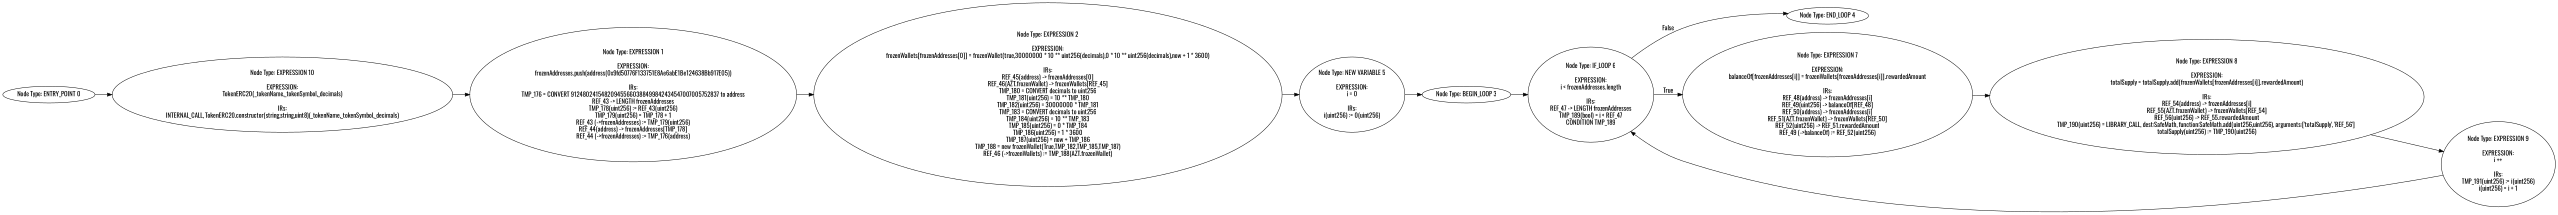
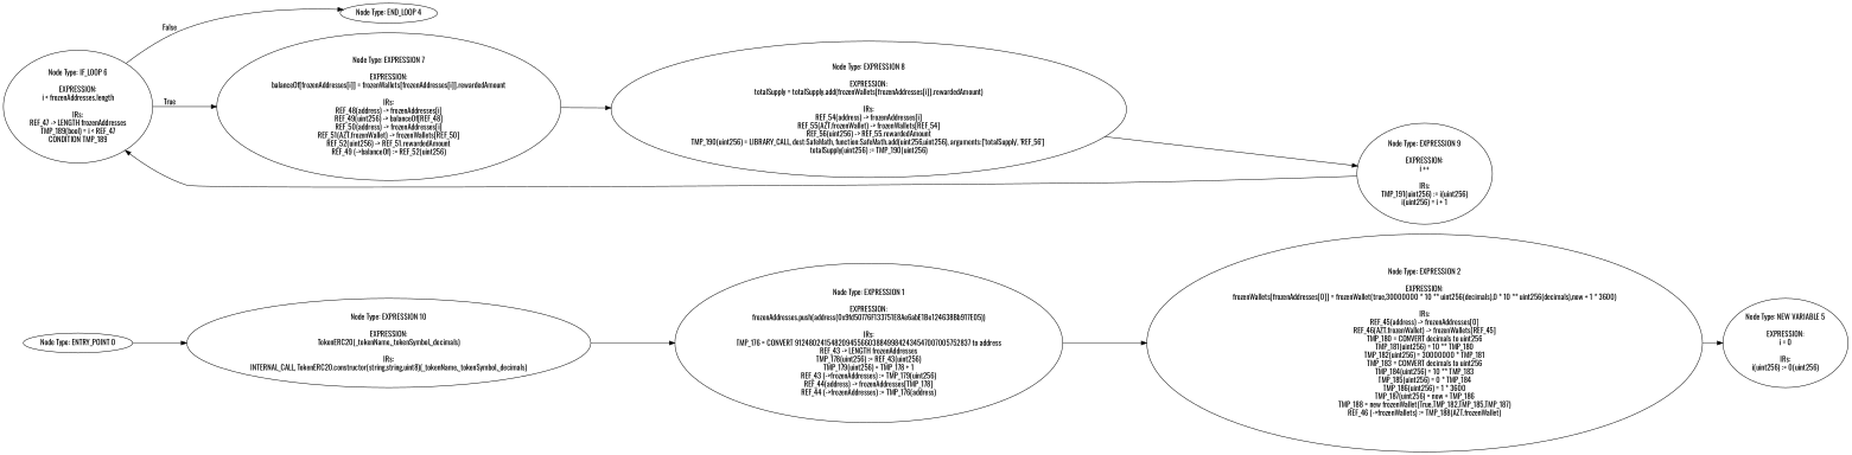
  digraph {
    rankdir=LR
    fontname=Oswald
    node [fontname=Oswald]
    edge [fontname=Oswald]
    n1 [label="Node Type: ENTRY_POINT 0\n"]
    n2 [label="Node Type: EXPRESSION 10\n\nEXPRESSION:\nTokenERC20(_tokenName,_tokenSymbol,_decimals)\n\nIRs:\nINTERNAL_CALL, TokenERC20.constructor(string,string,uint8)(_tokenName,_tokenSymbol,_decimals)"]
    n3 [label="Node Type: EXPRESSION 1\n\nEXPRESSION:\nfrozenAddresses.push(address(0x9fd50776F133751E8Ae6abE1Be124638Bb917E05))\n\nIRs:\nTMP_176 = CONVERT 912480241548209455660388499842434547007005752837 to address\nREF_43 -> LENGTH frozenAddresses\nTMP_178(uint256) := REF_43(uint256)\nTMP_179(uint256) = TMP_178 + 1\nREF_43 (->frozenAddresses) := TMP_179(uint256)\nREF_44(address) -> frozenAddresses[TMP_178]\nREF_44 (->frozenAddresses) := TMP_176(address)"]
    n4 [label="Node Type: EXPRESSION 2\n\nEXPRESSION:\nfrozenWallets[frozenAddresses[0]] = frozenWallet(true,30000000 * 10 ** uint256(decimals),0 * 10 ** uint256(decimals),now + 1 * 3600)\n\nIRs:\nREF_45(address) -> frozenAddresses[0]\nREF_46(AZT.frozenWallet) -> frozenWallets[REF_45]\nTMP_180 = CONVERT decimals to uint256\nTMP_181(uint256) = 10 ** TMP_180\nTMP_182(uint256) = 30000000 * TMP_181\nTMP_183 = CONVERT decimals to uint256\nTMP_184(uint256) = 10 ** TMP_183\nTMP_185(uint256) = 0 * TMP_184\nTMP_186(uint256) = 1 * 3600\nTMP_187(uint256) = now + TMP_186\nTMP_188 = new frozenWallet(True,TMP_182,TMP_185,TMP_187)\nREF_46 (->frozenWallets) := TMP_188(AZT.frozenWallet)"]
    n5 [label="Node Type: NEW VARIABLE 5\n\nEXPRESSION:\ni = 0\n\nIRs:\ni(uint256) := 0(uint256)"]
-   n6 [label="Node Type: BEGIN_LOOP 3\n"]
    n7 [label="Node Type: IF_LOOP 6\n\nEXPRESSION:\ni < frozenAddresses.length\n\nIRs:\nREF_47 -> LENGTH frozenAddresses\nTMP_189(bool) = i < REF_47\nCONDITION TMP_189"]
    n8 [label="Node Type: END_LOOP 4\n"]
    n9 [label="Node Type: EXPRESSION 7\n\nEXPRESSION:\nbalanceOf[frozenAddresses[i]] = frozenWallets[frozenAddresses[i]].rewardedAmount\n\nIRs:\nREF_48(address) -> frozenAddresses[i]\nREF_49(uint256) -> balanceOf[REF_48]\nREF_50(address) -> frozenAddresses[i]\nREF_51(AZT.frozenWallet) -> frozenWallets[REF_50]\nREF_52(uint256) -> REF_51.rewardedAmount\nREF_49 (->balanceOf) := REF_52(uint256)"]
    n10 [label="Node Type: EXPRESSION 8\n\nEXPRESSION:\ntotalSupply = totalSupply.add(frozenWallets[frozenAddresses[i]].rewardedAmount)\n\nIRs:\nREF_54(address) -> frozenAddresses[i]\nREF_55(AZT.frozenWallet) -> frozenWallets[REF_54]\nREF_56(uint256) -> REF_55.rewardedAmount\nTMP_190(uint256) = LIBRARY_CALL, dest:SafeMath, function:SafeMath.add(uint256,uint256), arguments:['totalSupply', 'REF_56'] \ntotalSupply(uint256) := TMP_190(uint256)"]
    n11 [label="Node Type: EXPRESSION 9\n\nEXPRESSION:\ni ++\n\nIRs:\nTMP_191(uint256) := i(uint256)\ni(uint256) = i + 1"]
    n1 -> n2
    n2 -> n3
    n3 -> n4
    n4 -> n5
-   n5 -> n6
-   n6 -> n7
    n7 -> n8 [label=False]
    n7 -> n9 [label=True]
    n9 -> n10
    n10 -> n11
    n11 -> n7
  }
